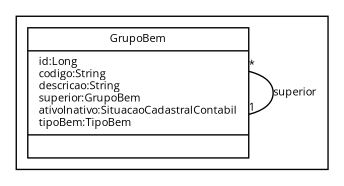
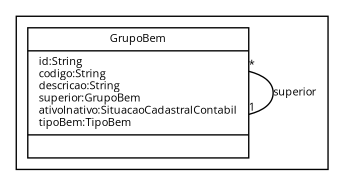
  digraph {
    fontname="Open Sans"
    fontsize=8
-   n1 [fontname="Open Sans" fontsize=8 label="{GrupoBem|id:Long\lcodigo:String\ldescricao:String\lsuperior:GrupoBem\lativoInativo:SituacaoCadastralContabil\ltipoBem:TipoBem\l|\l}" shape=record]
+   n1 [fontname="Open Sans" fontsize=8 label="{GrupoBem|id:String\lcodigo:String\ldescricao:String\lsuperior:GrupoBem\lativoInativo:SituacaoCadastralContabil\ltipoBem:TipoBem\l|\l}" shape=record]
    subgraph cluster_1 {
      n1
    }
    n1 -> n1 [arrowhead=none fontname="Open Sans" fontsize=8 headlabel=1 label=superior taillabel="*"]
  }
